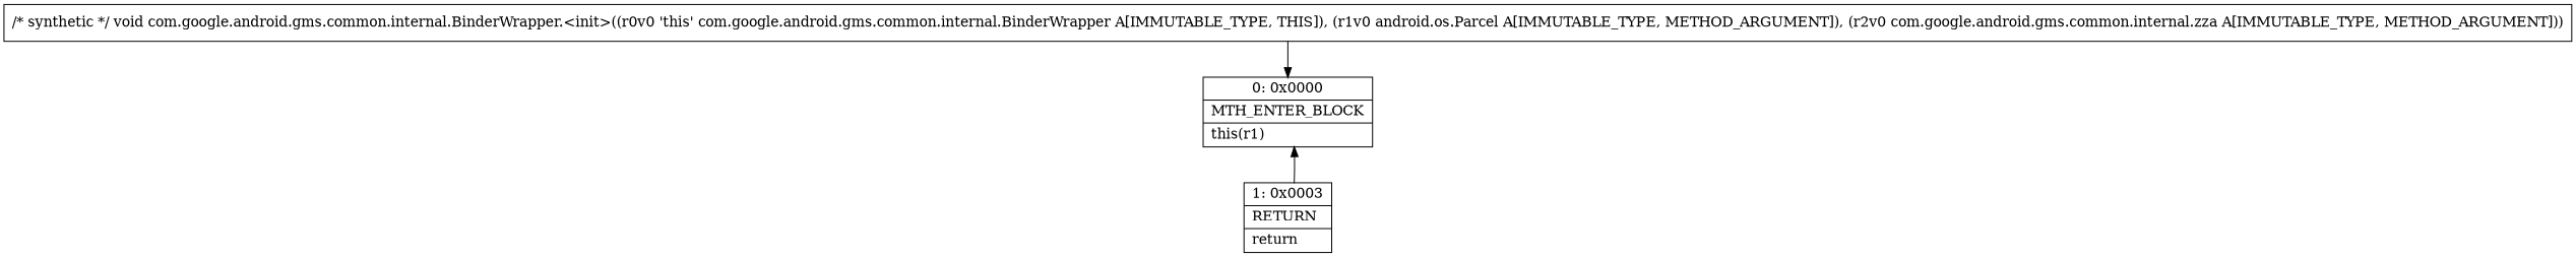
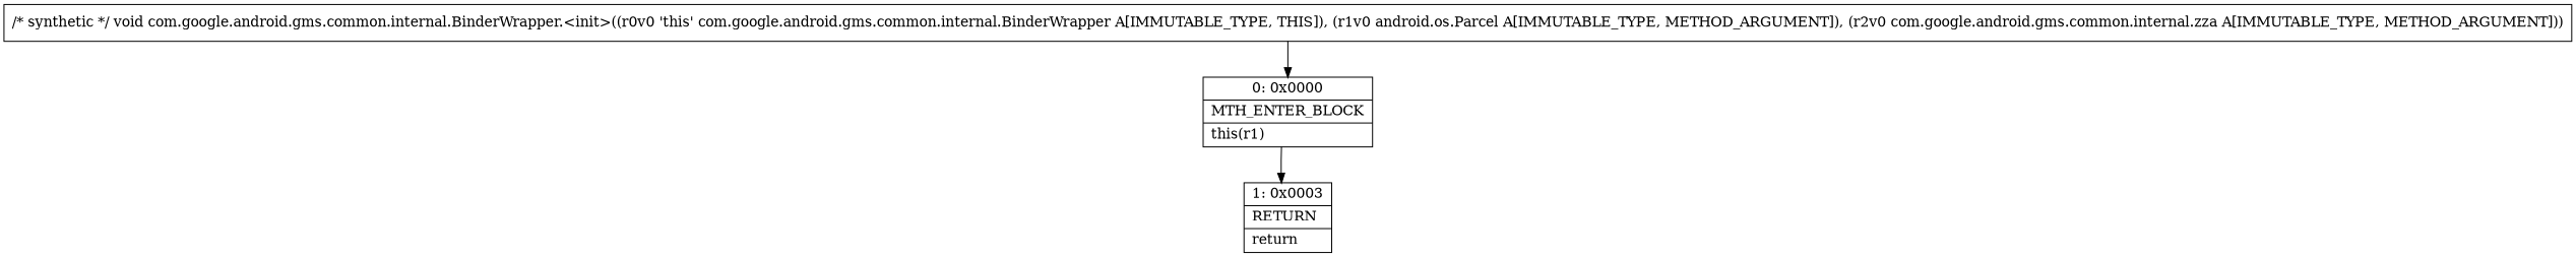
  digraph {
    node [shape=record]
    n1 [label="{0\:\ 0x0000|MTH_ENTER_BLOCK\l|this(r1)\l}"]
    n2 [label="{1\:\ 0x0003|RETURN\l|return\l}"]
    n3 [label="{\/* synthetic *\/ void com.google.android.gms.common.internal.BinderWrapper.\<init\>((r0v0 'this' com.google.android.gms.common.internal.BinderWrapper A[IMMUTABLE_TYPE, THIS]), (r1v0 android.os.Parcel A[IMMUTABLE_TYPE, METHOD_ARGUMENT]), (r2v0 com.google.android.gms.common.internal.zza A[IMMUTABLE_TYPE, METHOD_ARGUMENT])) }"]
-   n2 -> n1
+   n1 -> n2
    n3 -> n1
  }
